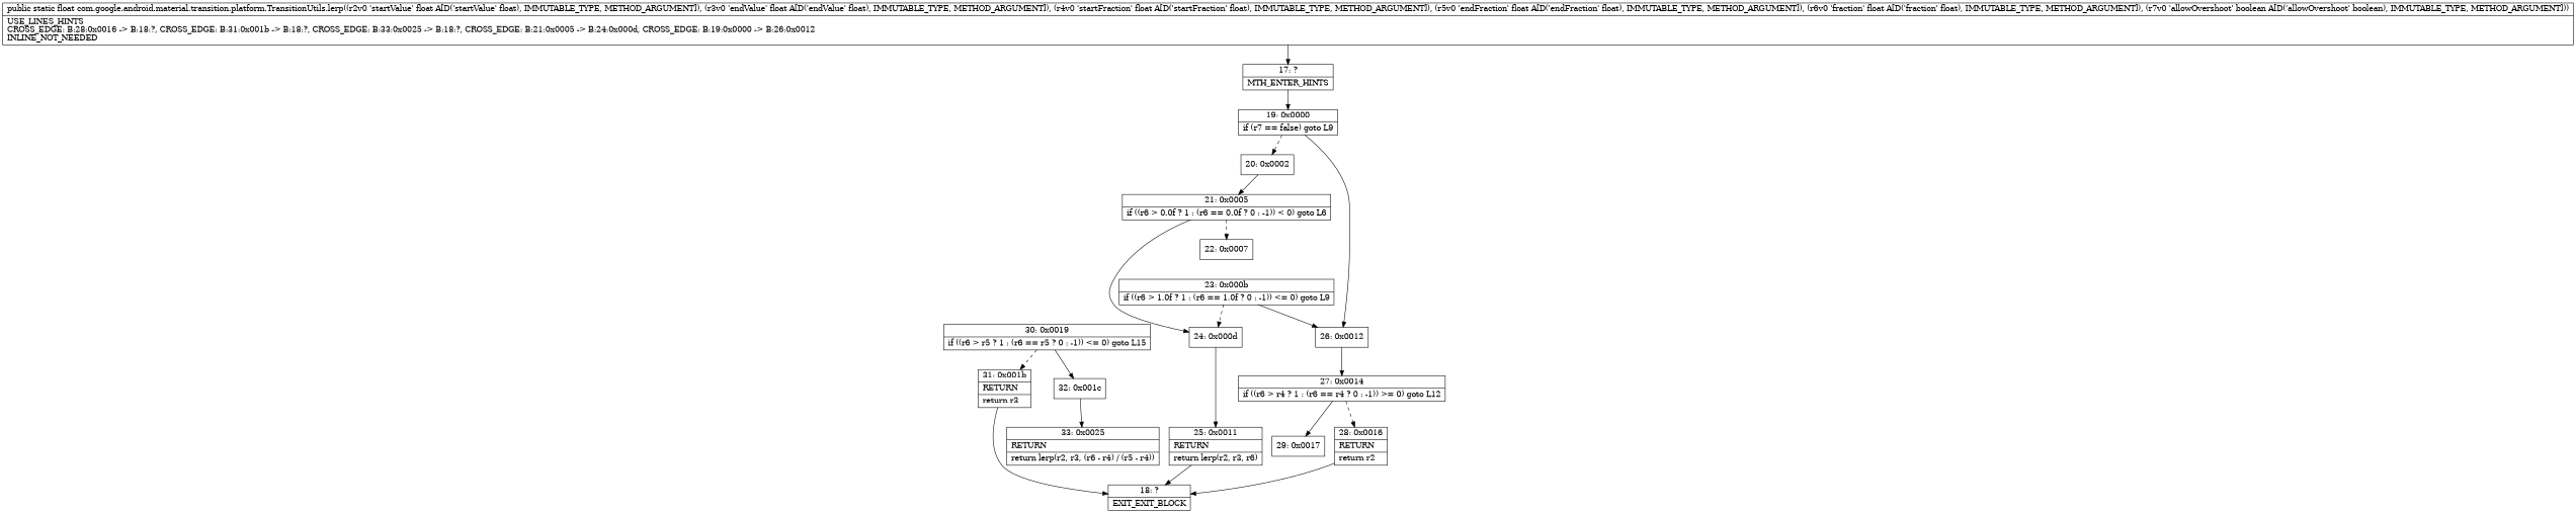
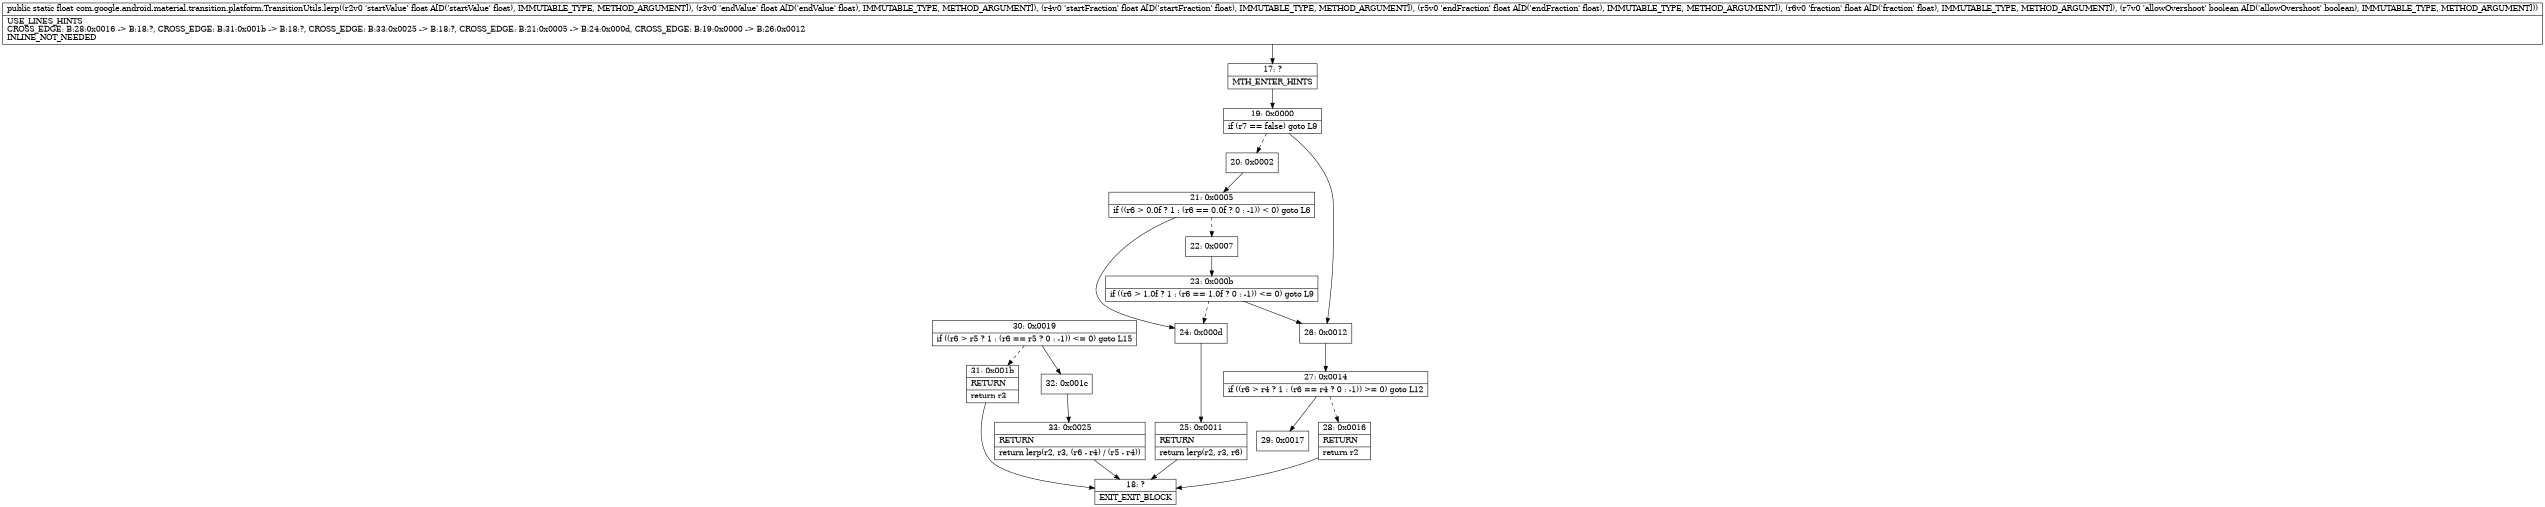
  digraph {
    node [shape=record]
    n1 [label="{17\:\ ?|MTH_ENTER_HINTS\l}"]
    n2 [label="{19\:\ 0x0000|if (r7 == false) goto L9\l}"]
    n3 [label="{20\:\ 0x0002}"]
    n4 [label="{26\:\ 0x0012}"]
    n5 [label="{21\:\ 0x0005|if ((r6 \> 0.0f ? 1 : (r6 == 0.0f ? 0 : \-1)) \< 0) goto L6\l}"]
    n6 [label="{27\:\ 0x0014|if ((r6 \> r4 ? 1 : (r6 == r4 ? 0 : \-1)) \>= 0) goto L12\l}"]
    n7 [label="{22\:\ 0x0007}"]
    n8 [label="{24\:\ 0x000d}"]
    n9 [label="{23\:\ 0x000b|if ((r6 \> 1.0f ? 1 : (r6 == 1.0f ? 0 : \-1)) \<= 0) goto L9\l}"]
    n10 [label="{25\:\ 0x0011|RETURN\l|return lerp(r2, r3, r6)\l}"]
    n11 [label="{18\:\ ?|EXIT_EXIT_BLOCK\l}"]
    n12 [label="{28\:\ 0x0016|RETURN\l|return r2\l}"]
    n13 [label="{29\:\ 0x0017}"]
    n14 [label="{30\:\ 0x0019|if ((r6 \> r5 ? 1 : (r6 == r5 ? 0 : \-1)) \<= 0) goto L15\l}"]
    n15 [label="{31\:\ 0x001b|RETURN\l|return r3\l}"]
    n16 [label="{32\:\ 0x001c}"]
    n17 [label="{33\:\ 0x0025|RETURN\l|return lerp(r2, r3, (r6 \- r4) \/ (r5 \- r4))\l}"]
    n18 [label="{public static float com.google.android.material.transition.platform.TransitionUtils.lerp((r2v0 'startValue' float A[D('startValue' float), IMMUTABLE_TYPE, METHOD_ARGUMENT]), (r3v0 'endValue' float A[D('endValue' float), IMMUTABLE_TYPE, METHOD_ARGUMENT]), (r4v0 'startFraction' float A[D('startFraction' float), IMMUTABLE_TYPE, METHOD_ARGUMENT]), (r5v0 'endFraction' float A[D('endFraction' float), IMMUTABLE_TYPE, METHOD_ARGUMENT]), (r6v0 'fraction' float A[D('fraction' float), IMMUTABLE_TYPE, METHOD_ARGUMENT]), (r7v0 'allowOvershoot' boolean A[D('allowOvershoot' boolean), IMMUTABLE_TYPE, METHOD_ARGUMENT]))  | USE_LINES_HINTS\lCROSS_EDGE: B:28:0x0016 \-\> B:18:?, CROSS_EDGE: B:31:0x001b \-\> B:18:?, CROSS_EDGE: B:33:0x0025 \-\> B:18:?, CROSS_EDGE: B:21:0x0005 \-\> B:24:0x000d, CROSS_EDGE: B:19:0x0000 \-\> B:26:0x0012\lINLINE_NOT_NEEDED\l}"]
    n1 -> n2
    n2 -> n3 [style=dashed]
    n2 -> n4
    n3 -> n5
    n4 -> n6
    n5 -> n7 [style=dashed]
    n5 -> n8
    n6 -> n12 [style=dashed]
    n6 -> n13
+   n7 -> n9
    n8 -> n10
    n9 -> n4
    n9 -> n8 [style=dashed]
    n10 -> n11
    n12 -> n11
    n14 -> n15 [style=dashed]
    n14 -> n16
    n15 -> n11
    n16 -> n17
+   n17 -> n11
    n18 -> n1
  }
